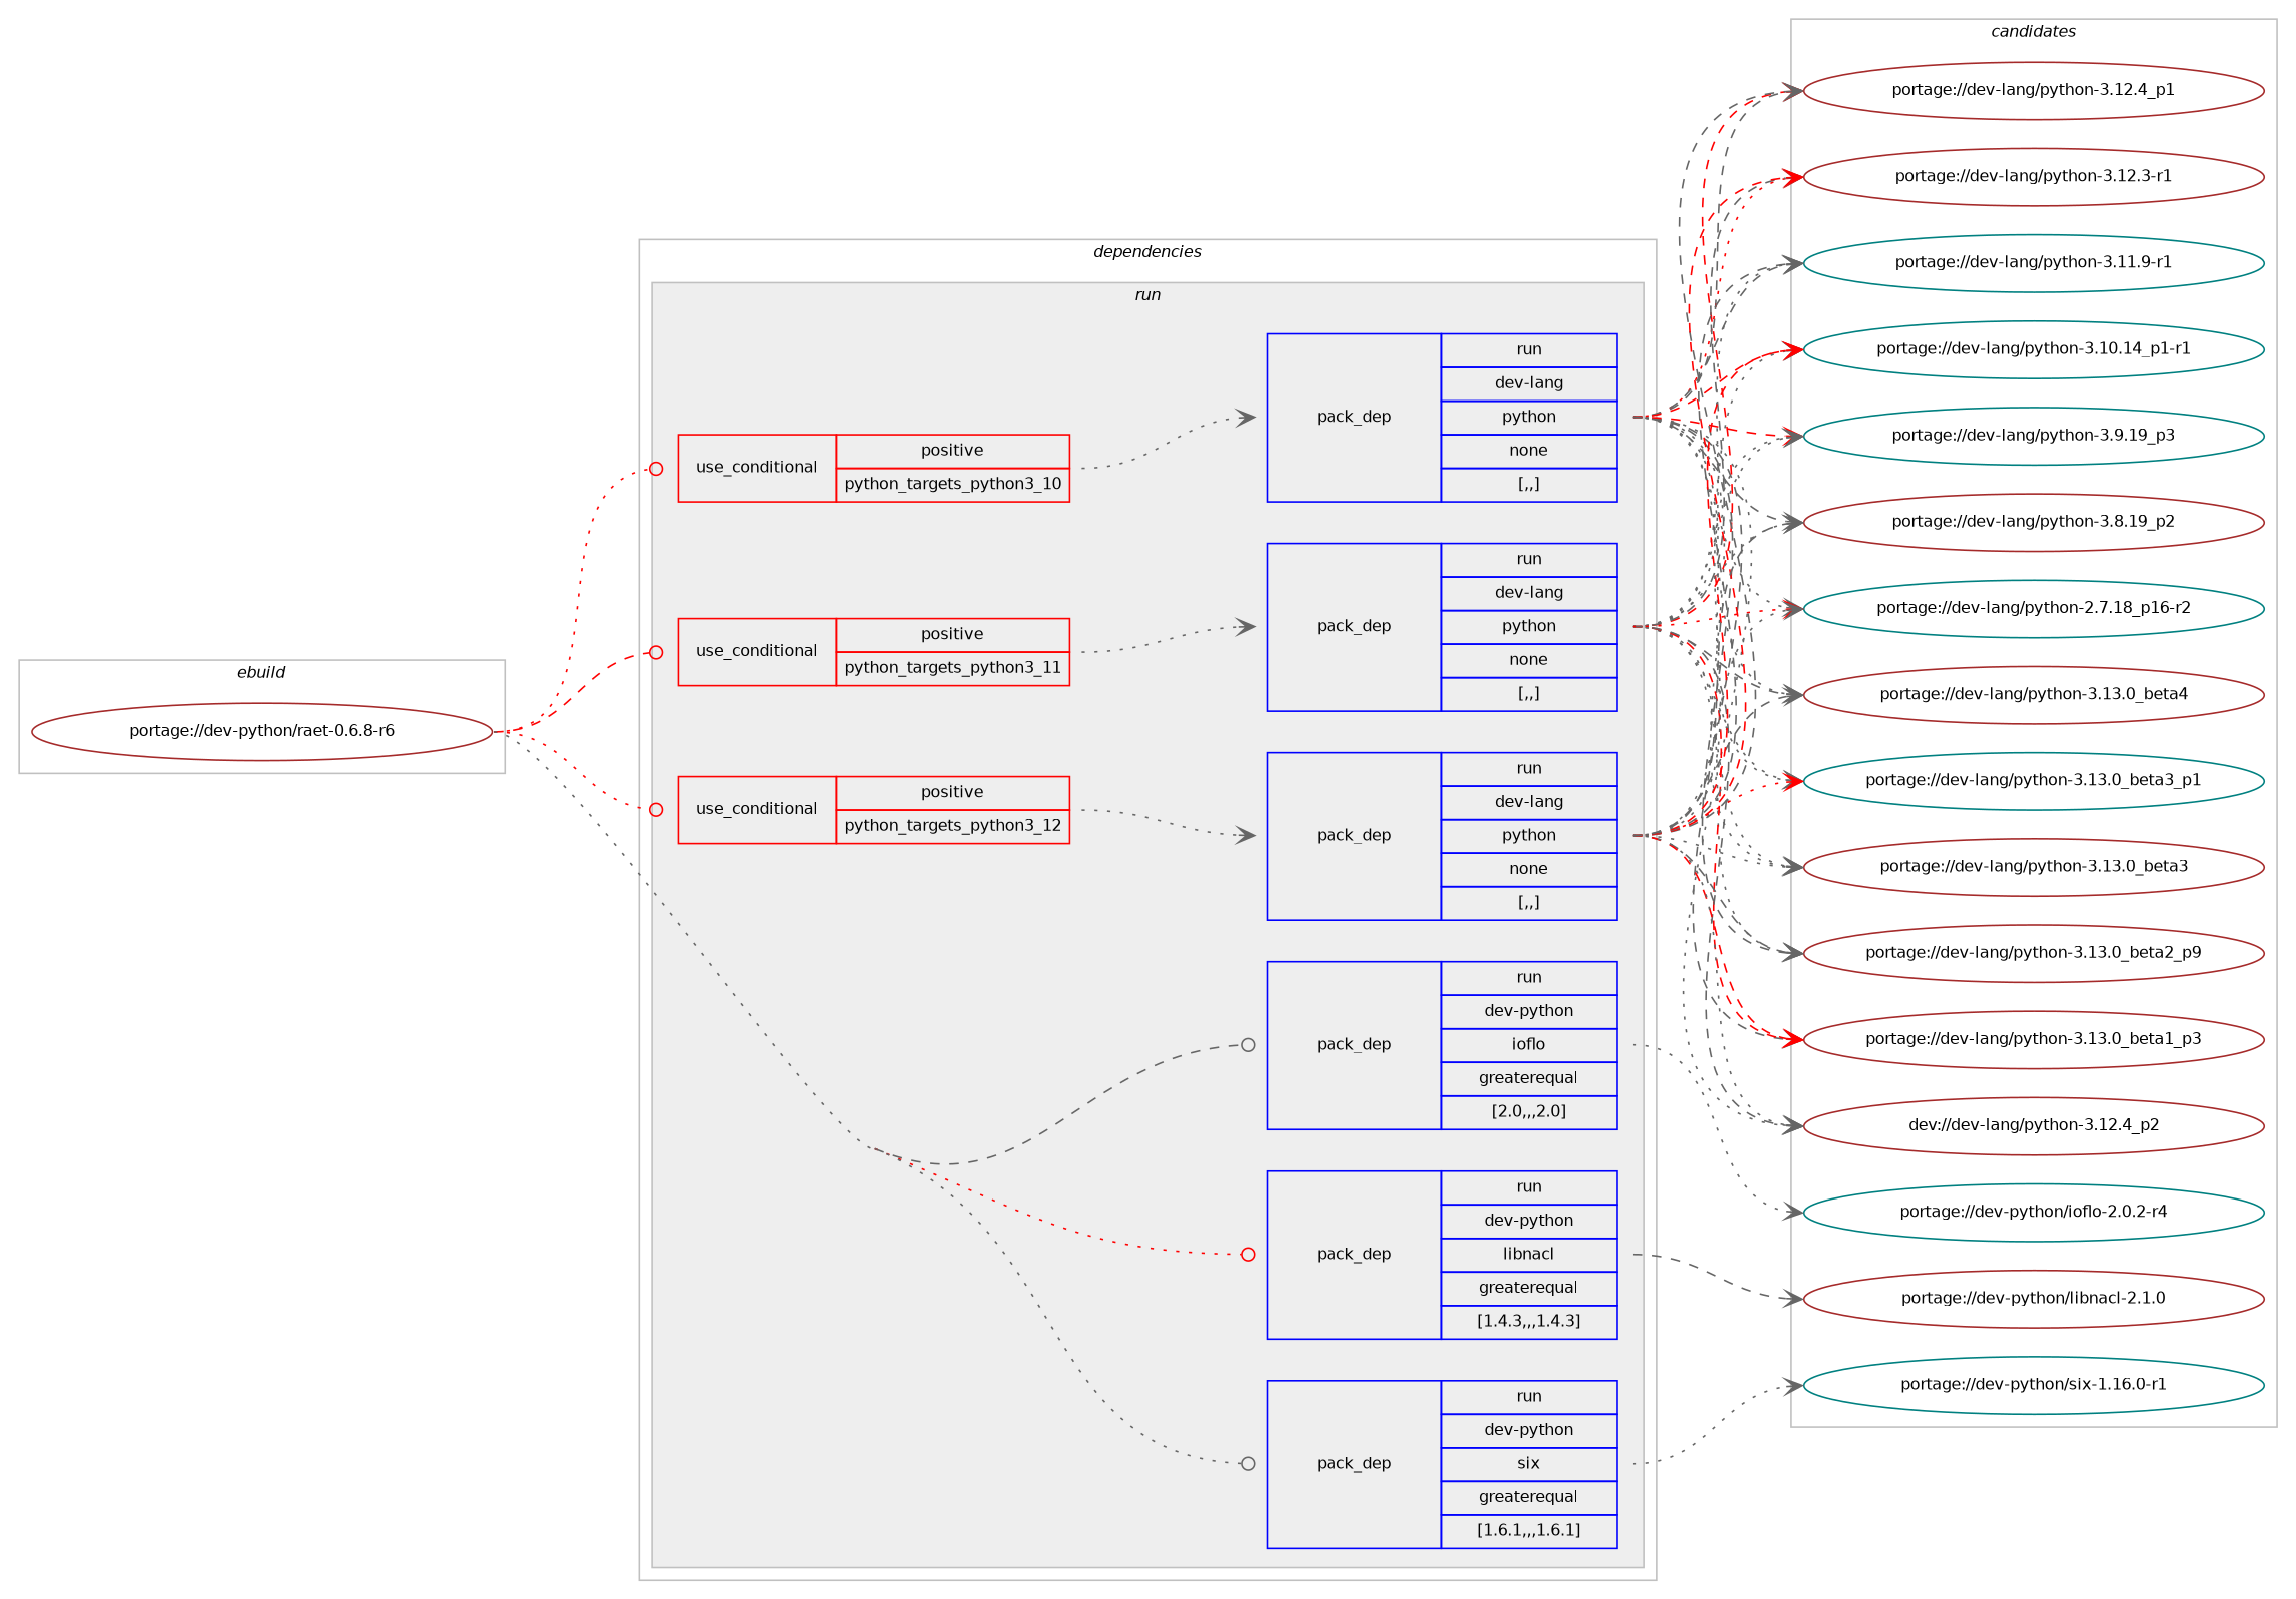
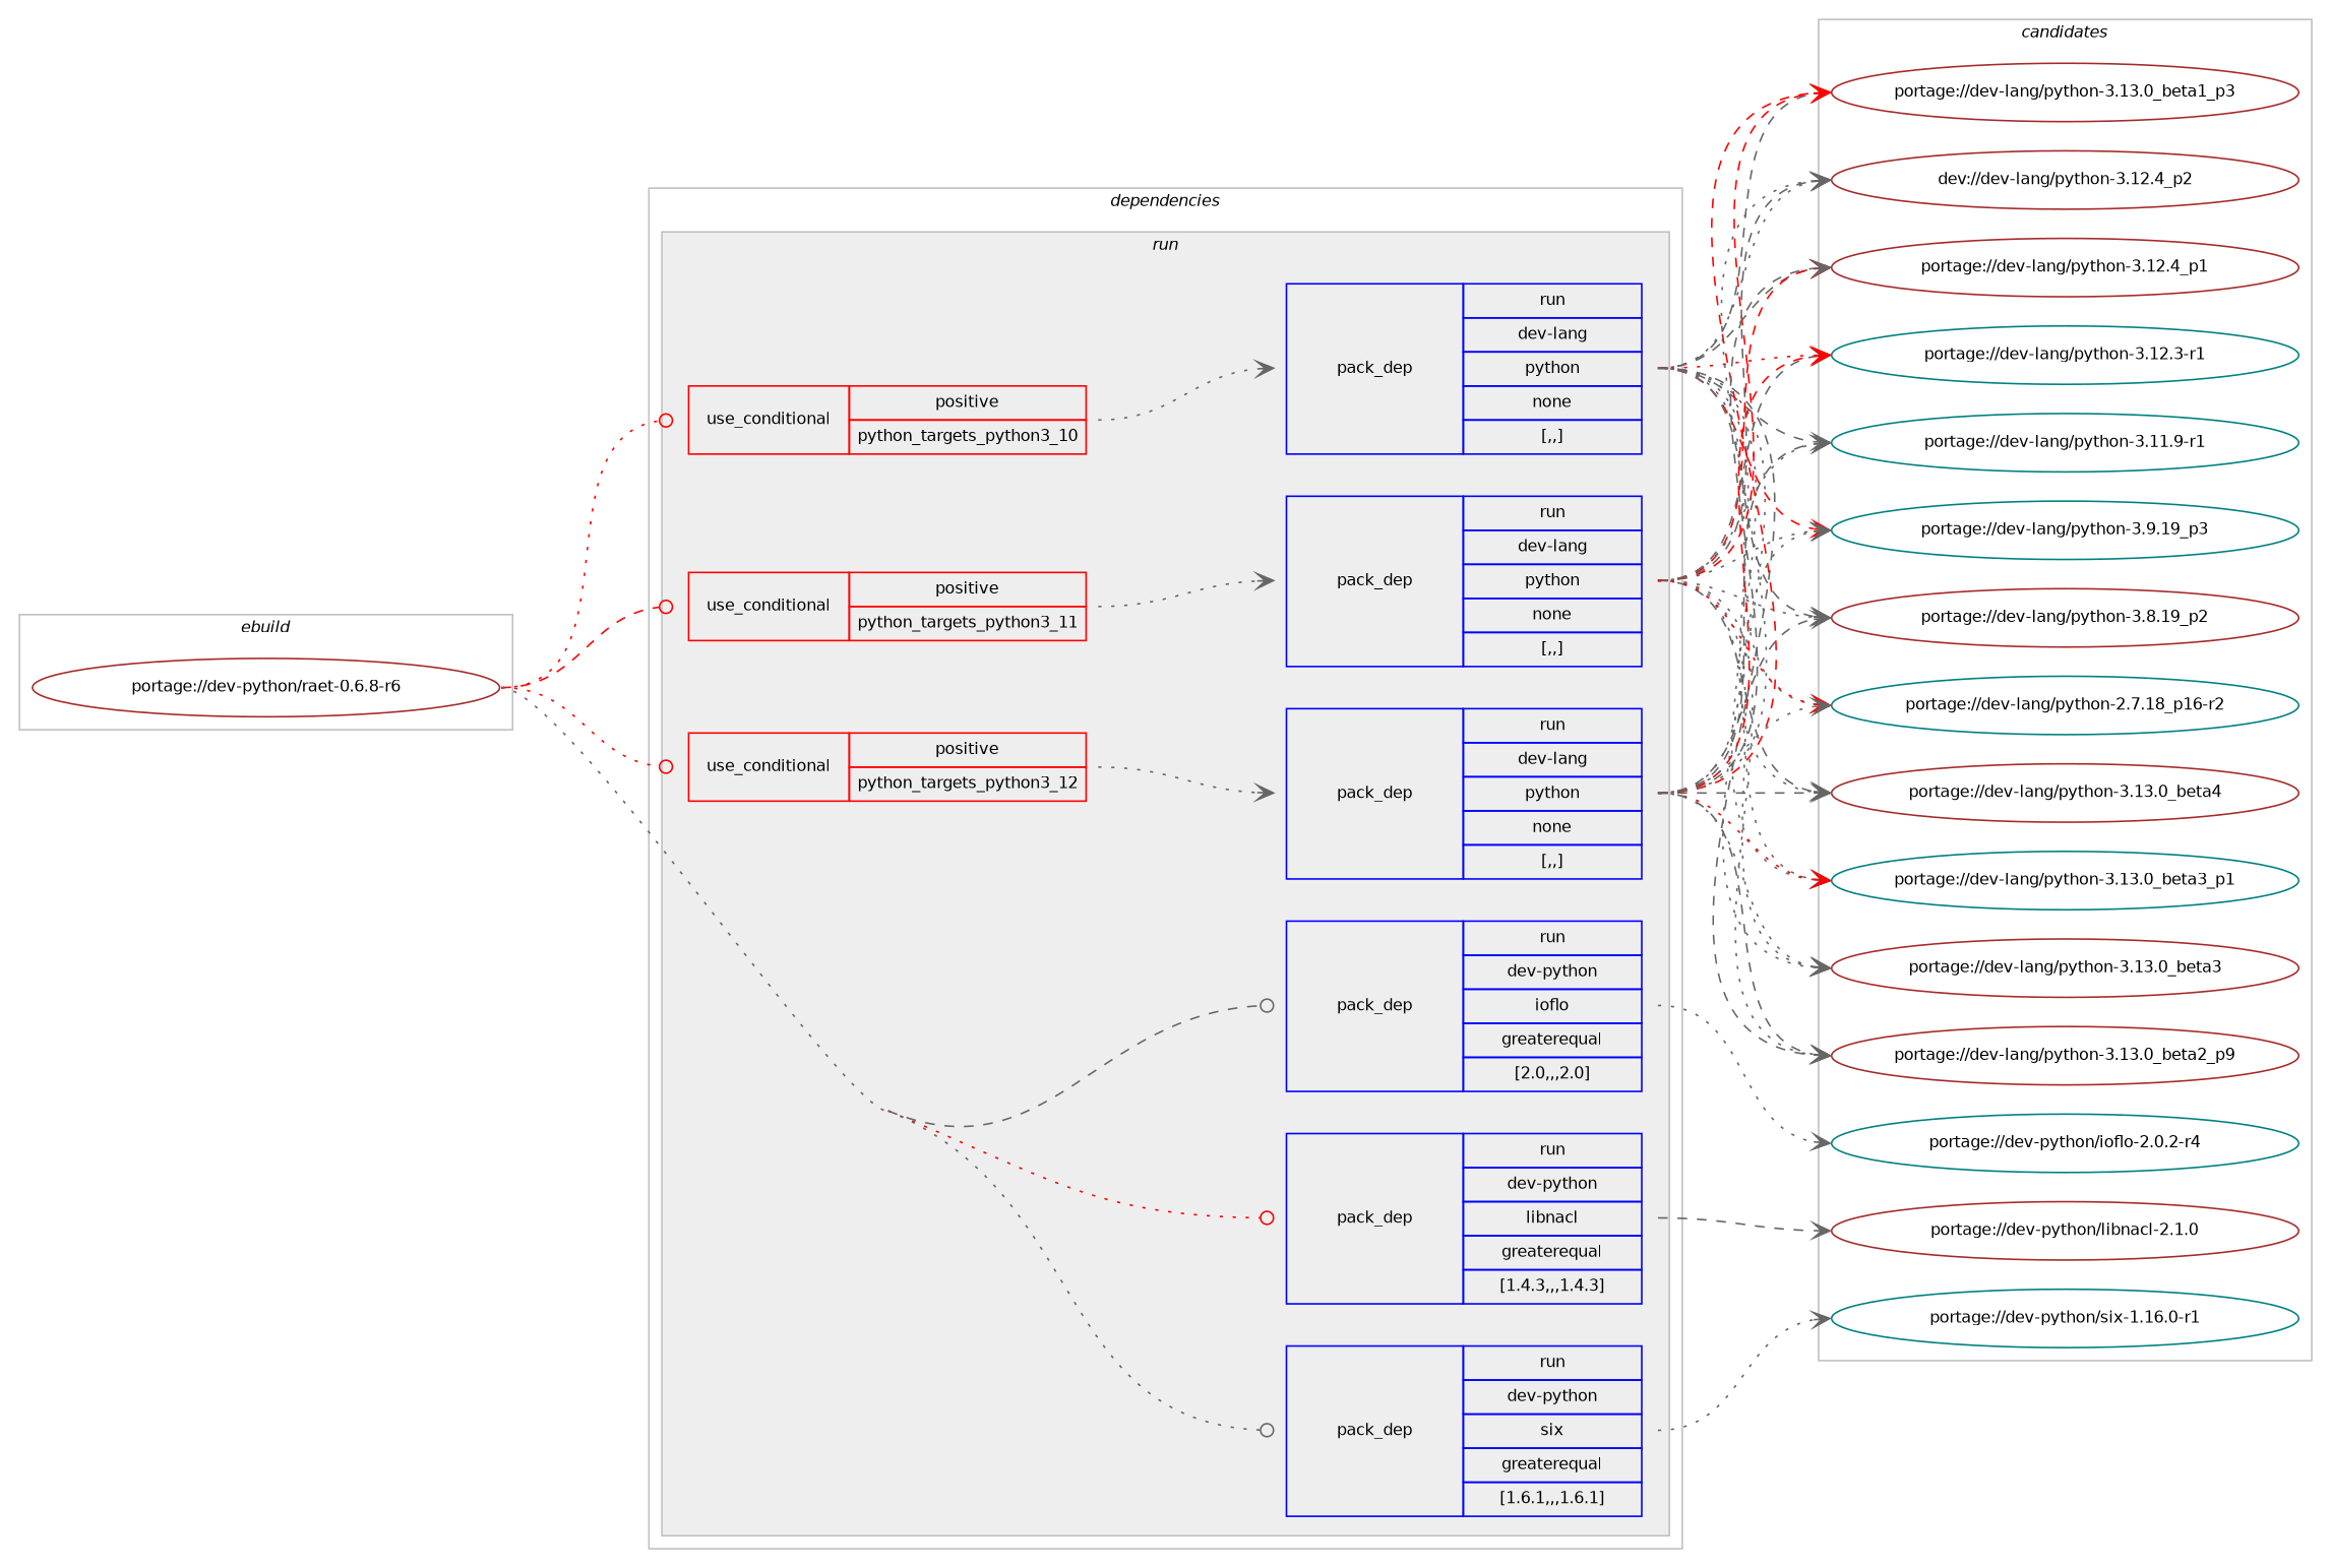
  digraph {
    compound=true
    concentrate=true
    fontname=Helvetica
    fontsize=10
    newrank=true
    rankdir=LR
    ranksep=1.5
    node [color=brown fontname=Helvetica fontsize=10]
    edge [arrowhead=vee color=gray40 headport=w style=dotted tailport=e weight=100]
    n1 [label="portage://dev-python/raet-0.6.8-r6" width=4]
    n2 [color=blue label=<<TABLE BORDER="0" CELLBORDER="1" CELLSPACING="0" CELLPADDING="4" WIDTH="220"><TR><TD ROWSPAN="6" CELLPADDING="30">pack_dep</TD></TR><TR><TD WIDTH="110">run</TD></TR><TR><TD>dev-lang</TD></TR><TR><TD>python</TD></TR><TR><TD>none</TD></TR><TR><TD>[,,]</TD></TR></TABLE>> shape=none]
    n3 [color=red label=<<TABLE BORDER="0" CELLBORDER="1" CELLSPACING="0" CELLPADDING="4"><TR><TD ROWSPAN="3" CELLPADDING="10">use_conditional</TD></TR><TR><TD>positive</TD></TR><TR><TD>python_targets_python3_10</TD></TR></TABLE>> shape=none]
    n4 [color=blue label=<<TABLE BORDER="0" CELLBORDER="1" CELLSPACING="0" CELLPADDING="4" WIDTH="220"><TR><TD ROWSPAN="6" CELLPADDING="30">pack_dep</TD></TR><TR><TD WIDTH="110">run</TD></TR><TR><TD>dev-lang</TD></TR><TR><TD>python</TD></TR><TR><TD>none</TD></TR><TR><TD>[,,]</TD></TR></TABLE>> shape=none]
    n5 [color=red label=<<TABLE BORDER="0" CELLBORDER="1" CELLSPACING="0" CELLPADDING="4"><TR><TD ROWSPAN="3" CELLPADDING="10">use_conditional</TD></TR><TR><TD>positive</TD></TR><TR><TD>python_targets_python3_11</TD></TR></TABLE>> shape=none]
    n6 [color=blue label=<<TABLE BORDER="0" CELLBORDER="1" CELLSPACING="0" CELLPADDING="4" WIDTH="220"><TR><TD ROWSPAN="6" CELLPADDING="30">pack_dep</TD></TR><TR><TD WIDTH="110">run</TD></TR><TR><TD>dev-lang</TD></TR><TR><TD>python</TD></TR><TR><TD>none</TD></TR><TR><TD>[,,]</TD></TR></TABLE>> shape=none]
    n7 [color=red label=<<TABLE BORDER="0" CELLBORDER="1" CELLSPACING="0" CELLPADDING="4"><TR><TD ROWSPAN="3" CELLPADDING="10">use_conditional</TD></TR><TR><TD>positive</TD></TR><TR><TD>python_targets_python3_12</TD></TR></TABLE>> shape=none]
    n8 [color=blue label=<<TABLE BORDER="0" CELLBORDER="1" CELLSPACING="0" CELLPADDING="4" WIDTH="220"><TR><TD ROWSPAN="6" CELLPADDING="30">pack_dep</TD></TR><TR><TD WIDTH="110">run</TD></TR><TR><TD>dev-python</TD></TR><TR><TD>ioflo</TD></TR><TR><TD>greaterequal</TD></TR><TR><TD>[2.0,,,2.0]</TD></TR></TABLE>> shape=none]
    n9 [color=blue label=<<TABLE BORDER="0" CELLBORDER="1" CELLSPACING="0" CELLPADDING="4" WIDTH="220"><TR><TD ROWSPAN="6" CELLPADDING="30">pack_dep</TD></TR><TR><TD WIDTH="110">run</TD></TR><TR><TD>dev-python</TD></TR><TR><TD>libnacl</TD></TR><TR><TD>greaterequal</TD></TR><TR><TD>[1.4.3,,,1.4.3]</TD></TR></TABLE>> shape=none]
    n10 [color=blue label=<<TABLE BORDER="0" CELLBORDER="1" CELLSPACING="0" CELLPADDING="4" WIDTH="220"><TR><TD ROWSPAN="6" CELLPADDING="30">pack_dep</TD></TR><TR><TD WIDTH="110">run</TD></TR><TR><TD>dev-python</TD></TR><TR><TD>six</TD></TR><TR><TD>greaterequal</TD></TR><TR><TD>[1.6.1,,,1.6.1]</TD></TR></TABLE>> shape=none]
    n11 [label="portage://dev-lang/python-3.13.0_beta4" width=4]
    n12 [color=teal label="portage://dev-lang/python-3.13.0_beta3_p1" width=4]
    n13 [label="portage://dev-lang/python-3.13.0_beta3" width=4]
    n14 [label="portage://dev-lang/python-3.13.0_beta2_p9" width=4]
    n15 [label="portage://dev-lang/python-3.13.0_beta1_p3" width=4]
    n16 [label="dev://dev-lang/python-3.12.4_p2" width=4]
    n17 [label="portage://dev-lang/python-3.12.4_p1" width=4]
-   n18 [label="portage://dev-lang/python-3.12.3-r1" width=4]
+   n18 [color=teal label="portage://dev-lang/python-3.12.3-r1" width=4]
    n19 [color=teal label="portage://dev-lang/python-3.11.9-r1" width=4]
-   n20 [color=teal label="portage://dev-lang/python-3.10.14_p1-r1" width=4]
    n21 [color=teal label="portage://dev-lang/python-3.9.19_p3" width=4]
    n22 [label="portage://dev-lang/python-3.8.19_p2" width=4]
    n23 [color=teal label="portage://dev-lang/python-2.7.18_p16-r2" width=4]
    n24 [color=teal label="portage://dev-python/ioflo-2.0.2-r4" width=4]
    n25 [label="portage://dev-python/libnacl-2.1.0" width=4]
    n26 [color=teal label="portage://dev-python/six-1.16.0-r1" width=4]
    subgraph cluster_1 {
      color=gray
      label=<<i>ebuild</i>>
      n1
    }
    subgraph cluster_2 {
      color=gray
      label=<<i>dependencies</i>>
      subgraph cluster_3 {
        color=gray
        fillcolor="#eeeeee"
        label=<<i>compile</i>>
        style=filled
      }
      subgraph cluster_4 {
        color=gray
        fillcolor="#eeeeee"
        label=<<i>compile and run</i>>
        style=filled
      }
      subgraph cluster_5 {
        color=gray
        fillcolor="#eeeeee"
        label=<<i>run</i>>
        style=filled
        subgraph sub_6 {
          color=gray
          fillcolor="#eeeeee"
          label=<<i>run</i>>
          style=filled
          n3
          subgraph sub_7 {
            color=gray
            fillcolor="#eeeeee"
            label=<<i>run</i>>
            style=filled
            n2
          }
        }
        subgraph sub_8 {
          color=gray
          fillcolor="#eeeeee"
          label=<<i>run</i>>
          style=filled
          n5
          subgraph sub_9 {
            color=gray
            fillcolor="#eeeeee"
            label=<<i>run</i>>
            style=filled
            n4
          }
        }
        subgraph sub_10 {
          color=gray
          fillcolor="#eeeeee"
          label=<<i>run</i>>
          style=filled
          n7
          subgraph sub_11 {
            color=gray
            fillcolor="#eeeeee"
            label=<<i>run</i>>
            style=filled
            n6
          }
        }
        subgraph sub_12 {
          color=gray
          fillcolor="#eeeeee"
          label=<<i>run</i>>
          style=filled
          n8
        }
        subgraph sub_13 {
          color=gray
          fillcolor="#eeeeee"
          label=<<i>run</i>>
          style=filled
          n9
        }
        subgraph sub_14 {
          color=gray
          fillcolor="#eeeeee"
          label=<<i>run</i>>
          style=filled
          n10
        }
      }
    }
    subgraph cluster_15 {
      color=gray
      label=<<i>candidates</i>>
      rank=same
      subgraph sub_16 {
        color=black
        label=<<i>candidates</i>>
        nodesep=1
        rank=same
        n11
        n12
        n13
        n14
        n15
        n16
        n17
        n18
        n19
-       n20
        n21
        n22
        n23
      }
      subgraph sub_17 {
        color=black
        label=<<i>candidates</i>>
        nodesep=1
        rank=same
        n11
        n12
        n13
        n14
        n15
        n16
        n17
        n18
        n19
-       n20
        n21
        n22
        n23
      }
      subgraph sub_18 {
        color=black
        label=<<i>candidates</i>>
        nodesep=1
        rank=same
        n11
        n12
        n13
        n14
        n15
        n16
        n17
        n18
        n19
-       n20
        n21
        n22
        n23
      }
      subgraph sub_19 {
        color=black
        label=<<i>candidates</i>>
        nodesep=1
        rank=same
        n24
      }
      subgraph sub_20 {
        color=black
        label=<<i>candidates</i>>
        nodesep=1
        rank=same
        n25
      }
      subgraph sub_21 {
        color=black
        label=<<i>candidates</i>>
        nodesep=1
        rank=same
        n26
      }
    }
    n1 -> n3 [arrowhead=odot color=red weight=20]
    n1 -> n5 [arrowhead=odot color=red style=dashed weight=20]
    n1 -> n7 [arrowhead=odot color=red weight=20]
    n1 -> n8 [arrowhead=odot style=dashed weight=20]
    n1 -> n9 [arrowhead=odot color=red weight=20]
    n1 -> n10 [arrowhead=odot weight=20]
    n2 -> n11
    n2 -> n12
    n2 -> n13
    n2 -> n14 [style=dashed]
    n2 -> n15 [style=dashed]
    n2 -> n16
    n2 -> n17 [style=dashed]
    n2 -> n18 [color=red]
    n2 -> n19 [style=dashed]
-   n2 -> n20 [color=red style=dashed]
    n2 -> n21 [color=red style=dashed]
    n2 -> n22 [style=dashed]
    n2 -> n23
    n3 -> n2 [weight=20]
    n4 -> n11 [style=dashed]
    n4 -> n12
    n4 -> n13
    n4 -> n14
    n4 -> n15 [color=red style=dashed]
    n4 -> n16 [style=dashed]
    n4 -> n17 [color=red style=dashed]
    n4 -> n18 [style=dashed]
    n4 -> n19
-   n4 -> n20
    n4 -> n21
    n4 -> n22
    n4 -> n23 [color=red]
    n5 -> n4 [weight=20]
    n6 -> n11 [style=dashed]
    n6 -> n12 [color=red]
    n6 -> n13
    n6 -> n14 [style=dashed]
    n6 -> n15 [color=red style=dashed]
    n6 -> n16
    n6 -> n17 [style=dashed]
    n6 -> n18 [color=red style=dashed]
    n6 -> n19 [style=dashed]
-   n6 -> n20 [color=red style=dashed]
    n6 -> n21
    n6 -> n22 [style=dashed]
    n6 -> n23
    n7 -> n6 [weight=20]
    n8 -> n24
    n9 -> n25 [style=dashed]
    n10 -> n26
  }
